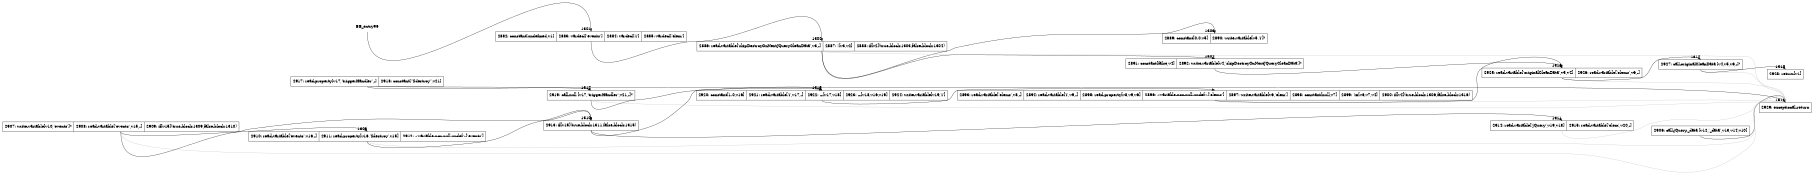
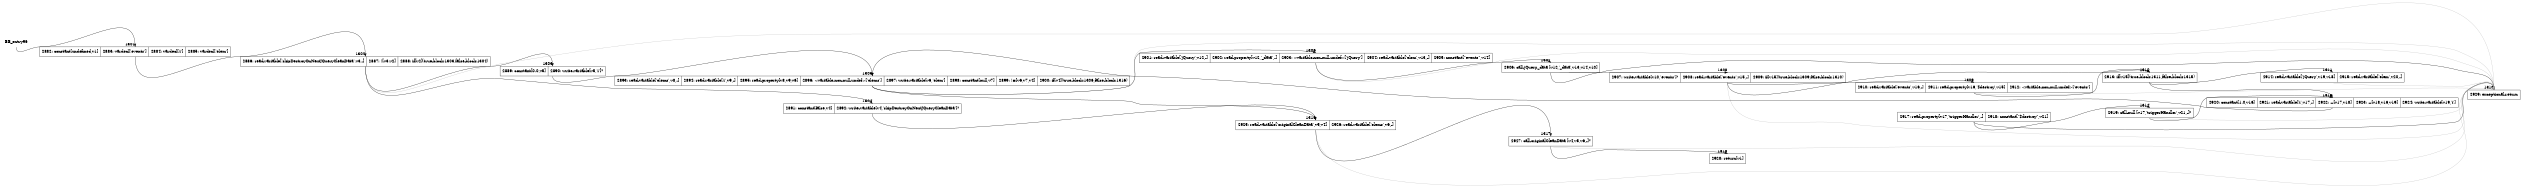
  digraph {
    rankdir=LR
    node [shape=record]
    edge [headport=n tailport=s]
    BB_entry96 [shape=none]
    n2 [label="{2882: constant[undefined,v1]|2883: vardecl['events']|2884: vardecl['i']|2885: vardecl['elem']}"]
    n3 [label="{2886: read-variable['skipDestroyOnNextJQueryCleanData',v3,-]|2887: ![v3,v2]|2888: if[v2](true-block:1303,false-block:1304)}"]
    n4 [label="{2889: constant[0.0,v5]|2890: write-variable[v5,'i']*}"]
    n5 [label="{2891: constant[false,v4]|2892: write-variable[v4,'skipDestroyOnNextJQueryCleanData']*}"]
    n6 [label="{2929: exceptional-return}"]
    n7 [label="{2893: read-variable['elems',v8,-]|2894: read-variable['i',v9,-]|2895: read-property[v8,v9,v6]|2896: \<variable-non-null-undef\>['elems']|2897: write-variable[v6,'elem']|2898: constant[null,v7]|2899: !=[v6,v7,v4]|2900: if[v4](true-block:1306,false-block:1316)}"]
    n8 [label="{2925: read-variable['originalCleanData',v5,v4]|2926: read-variable['elems',v6,-]}"]
+   n9 [label="{2901: read-variable['jQuery',v12,-]|2902: read-property[v12,'_data',-]|2903: \<variable-non-null-undef\>['jQuery']|2904: read-variable['elem',v13,-]|2905: constant[\"events\",v14]}"]
    n10 [label="{2927: call-originalCleanData [v4,v5,v6,-]*}"]
    n11 [label="{2906: call-jQuery._data [v12,'_data',v13,v14,v10]}"]
    n12 [label="{2928: return[v1]}"]
    n13 [label="{2907: write-variable[v10,'events']*|2908: read-variable['events',v15,-]|2909: if[v15](true-block:1309,false-block:1310)}"]
    n14 [label="{2913: if[v15](true-block:1311,false-block:1315)}"]
    n15 [label="{2910: read-variable['events',v16,-]|2911: read-property[v16,'$destroy',v15]|2912: \<variable-non-null-undef\>['events']}"]
    n16 [label="{2914: read-variable['jQuery',v19,v18]|2915: read-variable['elem',v20,-]}"]
    n17 [label="{2920: constant[1.0,v16]|2921: read-variable['i',v17,-]|2922: +[v17,v18]|2923: +[v18,v16,v19]|2924: write-variable[v19,'i']}"]
    n18 [label="{2917: read-property[v17,'triggerHandler',-]|2918: constant[\"$destroy\",v21]}"]
    n19 [label="{2919: call-null [v17,'triggerHandler',v21,-]*}"]
    BB_entry96 -> n2 [headlabel="    1301"]
    n2 -> n3 [headlabel="      1302"]
    n3 -> n4 [headlabel="      1303"]
    n3 -> n5 [headlabel="      1304"]
    n3 -> n6 [color=gray headlabel="      1319"]
+   n4 -> n7 [headlabel="      1305"]
    n5 -> n8 [headlabel="      1316"]
    n7 -> n6 [color=gray]
    n7 -> n8
+   n7 -> n9 [headlabel="      1306"]
    n8 -> n6 [color=gray]
    n8 -> n10 [headlabel="      1317"]
+   n9 -> n6 [color=gray]
+   n9 -> n11 [headlabel="      1307"]
    n10 -> n6 [color=gray]
    n10 -> n12 [headlabel="      1318"]
    n11 -> n6 [color=black]
+   n11 -> n13 [headlabel="      1308"]
    n13 -> n6 [color=gray]
    n13 -> n14 [headlabel="      1310"]
    n13 -> n15 [headlabel="      1309"]
    n14 -> n16 [headlabel="      1311"]
    n14 -> n17 [headlabel="      1315"]
    n15 -> n6 [color=gray]
    n15 -> n14
    n16 -> n6 [color=gray]
    n17 -> n7
    n18 -> n6 [color=black]
    n18 -> n19 [headlabel="      1314"]
    n19 -> n6 [color=gray]
    n19 -> n17
  }
